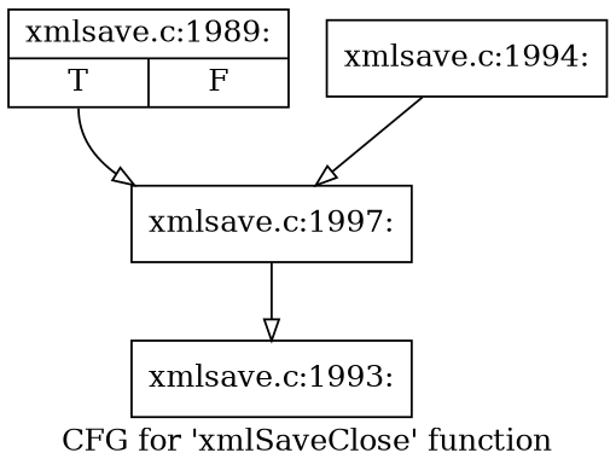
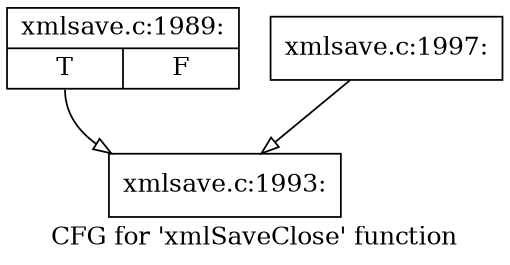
  digraph {
    label="CFG for 'xmlSaveClose' function"
    node [shape=record]
    edge [arrowhead=onormal]
    n1 [label="{xmlsave.c:1989:|{<s0>T|<s1>F}}"]
    n2 [label="{xmlsave.c:1993:}"]
-   n3 [label="{xmlsave.c:1994:}"]
    n4 [label="{xmlsave.c:1997:}"]
-   n1 -> n4 [tailport=s0]
-   n3 -> n4
+   n1 -> n2 [tailport=s0]
    n4 -> n2
  }
